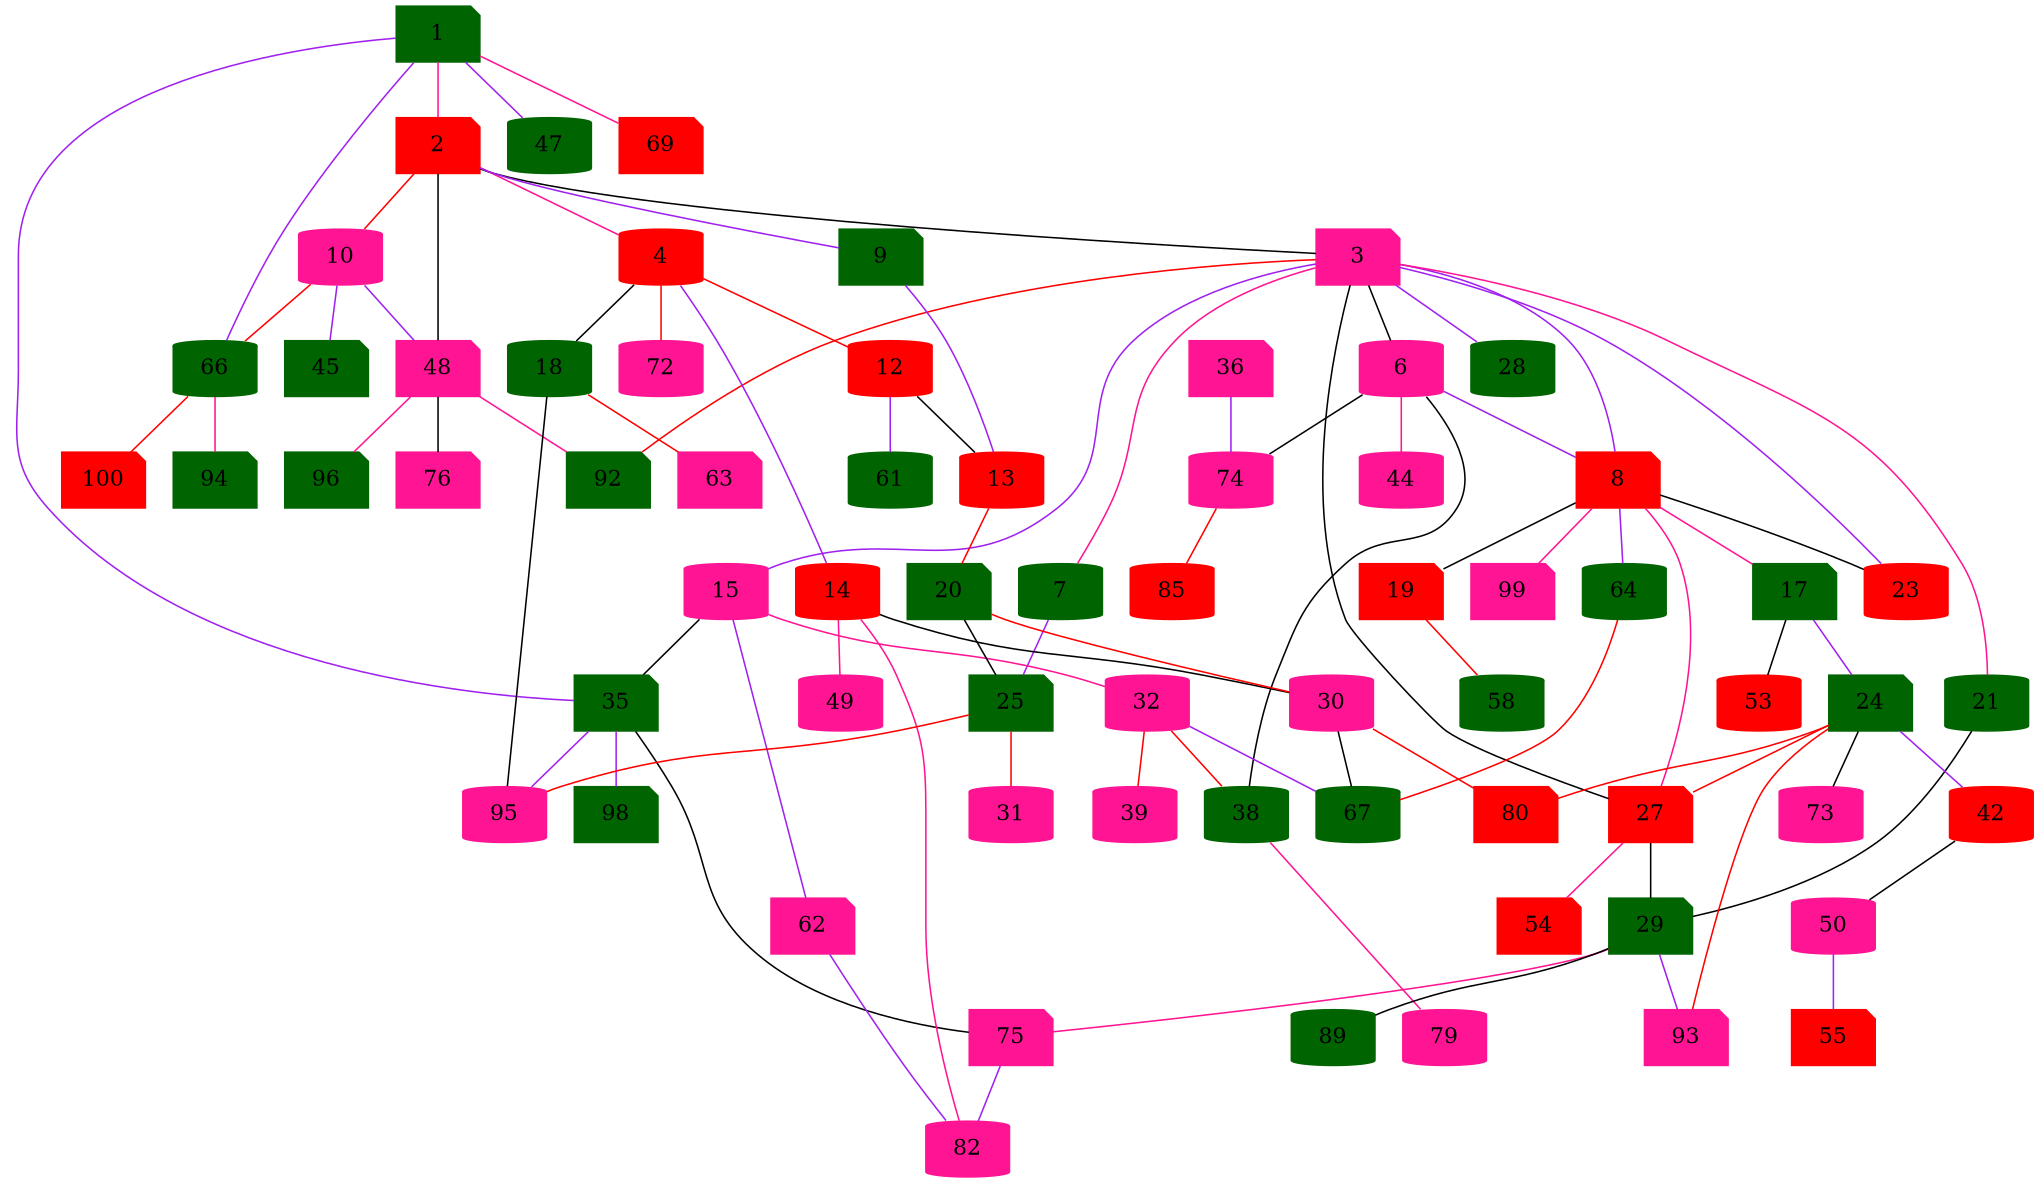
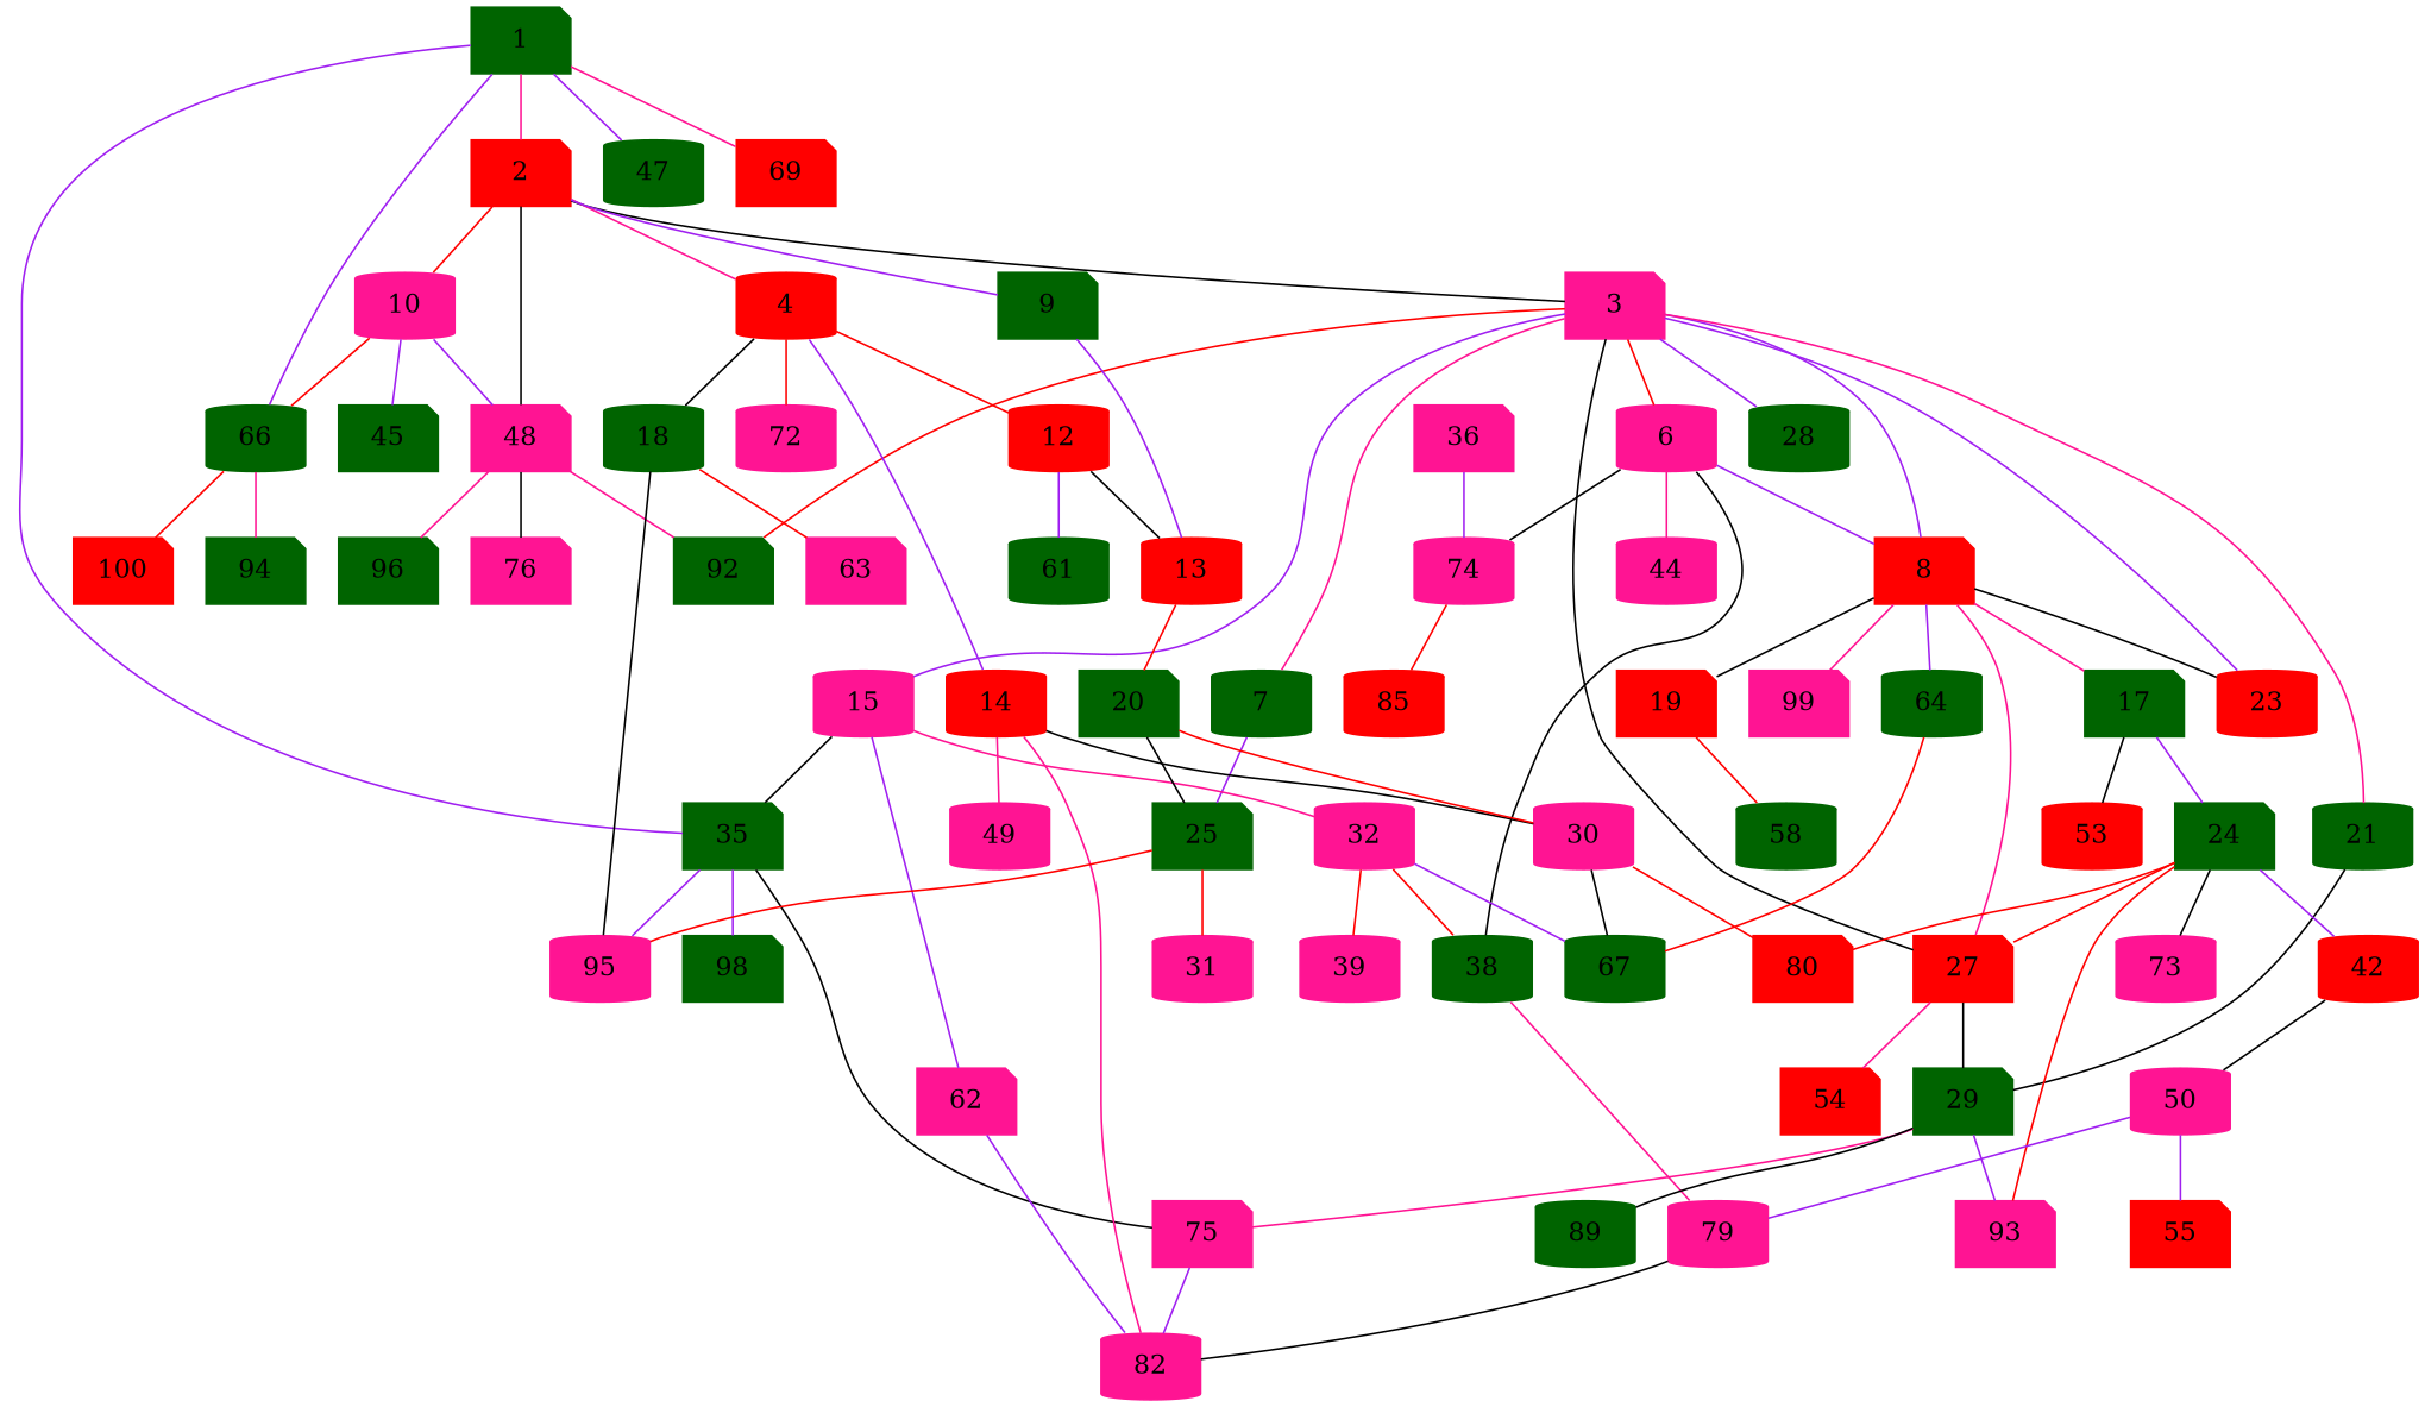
  graph {
    node [color=darkgreen shape=cylinder style=filled]
    edge [color=purple]
    1 [shape=note super="+43"]
    2 [color=red shape=note super="+33"]
    35 [shape=note super="+46"]
    47
    66 [super="+71"]
    69 [color=red shape=note super="+91"]
    3 [color=deeppink shape=note super="+5"]
    4 [color=red]
    9 [shape=note]
    10 [color=deeppink super="+34"]
    48 [color=deeppink shape=note super="+60"]
    95 [color=deeppink]
    75 [color=deeppink shape=note]
    98 [shape=note]
    94 [shape=note]
    100 [color=red shape=note]
    6 [color=deeppink]
    7 [super="+22"]
    8 [color=red shape=note super="+11"]
    15 [color=deeppink super="+56"]
    21
    23 [color=red super="+77"]
    27 [color=red shape=note super="+40"]
    28
    92 [shape=note]
    12 [color=red super="+16"]
    14 [color=red super="+26"]
    18 [super="+41"]
    72 [color=deeppink]
    13 [color=red super="+87"]
    45 [shape=note]
    76 [color=deeppink shape=note super="+84"]
    96 [shape=note]
    38 [super="+51"]
    44 [color=deeppink super="+83"]
    74 [color=deeppink super="+78"]
    25 [shape=note super="+90"]
    17 [shape=note]
    19 [color=red shape=note]
    n40 [color=deeppink label=99 shape=note]
    64
    32 [color=deeppink super="+86"]
    62 [color=deeppink shape=note super="+65"]
    29 [shape=note super="+70"]
    54 [color=red shape=note]
    61 [super="+88"]
    30 [color=deeppink super="+52"]
    49 [color=deeppink]
    82 [color=deeppink super="+97"]
    63 [color=deeppink shape=note]
    79 [color=deeppink]
    85 [color=red]
    31 [color=deeppink]
    24 [shape=note super="+37"]
    53 [color=red]
    58
    67
    20 [shape=note super="+81"]
    80 [color=red shape=note]
    39 [color=deeppink]
    42 [color=red]
    73 [color=deeppink]
    93 [color=deeppink shape=note]
    89
    50 [color=deeppink super="+57"]
    36 [color=deeppink shape=note super="+68"]
    55 [color=red shape=note super="+99"]
    1 -- 2 [color=deeppink]
    1 -- 35
    1 -- 47
    1 -- 66
    1 -- 69 [color=deeppink]
    2 -- 3 [color=black]
    2 -- 4 [color=deeppink]
    2 -- 9
    2 -- 10 [color=red]
    2 -- 48 [color=black]
    35 -- 95
    35 -- 75 [color=black]
    35 -- 98
    66 -- 94 [color=deeppink]
    66 -- 100 [color=red]
-   3 -- 6 [color=black]
+   3 -- 6 [color=red]
    3 -- 7 [color=deeppink]
    3 -- 8
    3 -- 15
    3 -- 21 [color=deeppink]
    3 -- 23
    3 -- 27 [color=black]
    3 -- 28
    3 -- 92 [color=red]
    4 -- 12 [color=red]
    4 -- 14
    4 -- 18 [color=black]
    4 -- 72 [color=red]
    9 -- 13
    10 -- 66 [color=red]
    10 -- 48
    10 -- 45
    48 -- 92 [color=deeppink]
    48 -- 76 [color=black]
    48 -- 96 [color=deeppink]
    75 -- 82
    6 -- 8
    6 -- 38 [color=black]
    6 -- 44 [color=deeppink]
    6 -- 74 [color=black]
    7 -- 25
    8 -- 23 [color=black]
    8 -- 27 [color=deeppink]
    8 -- 17 [color=deeppink]
    8 -- 19 [color=black]
    8 -- n40 [color=deeppink]
    8 -- 64
    15 -- 35 [color=black]
    15 -- 32 [color=deeppink]
    15 -- 62
    21 -- 29 [color=black]
    27 -- 29 [color=black]
    27 -- 54 [color=deeppink]
    12 -- 13 [color=black]
    12 -- 61
    14 -- 30 [color=black]
    14 -- 49 [color=deeppink]
    14 -- 82 [color=deeppink]
    18 -- 95 [color=black]
    18 -- 63 [color=red]
    13 -- 20 [color=red]
    38 -- 79 [color=deeppink]
    74 -- 85 [color=red]
    25 -- 95 [color=red]
    25 -- 31 [color=red]
    17 -- 24
    17 -- 53 [color=black]
    19 -- 58 [color=red]
    64 -- 67 [color=red]
    32 -- 38 [color=red]
    32 -- 67
    32 -- 39 [color=red]
    62 -- 82
    29 -- 75 [color=deeppink]
    29 -- 93
    29 -- 89 [color=black]
    30 -- 67 [color=black]
    30 -- 80 [color=red]
+   79 -- 82 [color=black]
    24 -- 27 [color=red]
    24 -- 80 [color=red]
    24 -- 42
    24 -- 73 [color=black]
    24 -- 93 [color=red]
    20 -- 25 [color=black]
    20 -- 30 [color=red]
    42 -- 50 [color=black]
+   50 -- 79
    50 -- 55
    36 -- 74
  }
